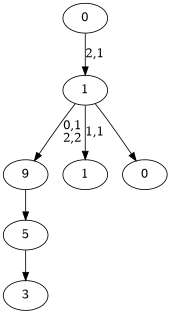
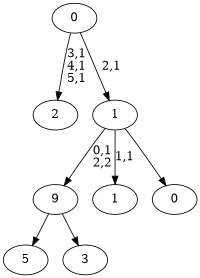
  digraph {
    n1 [label=5]
    n2 [label=3]
    9
+   n4 [label=2]
    n5 [label=1]
    n6 [label=0]
    1
    0
    9 -> n1
-   n1 -> n2
+   9 -> n2
    1 -> 9 [label="0,1\n2,2"]
    1 -> n5 [label="1,1"]
    1 -> n6
+   0 -> n4 [label="3,1\n4,1\n5,1"]
    0 -> 1 [label="2,1"]
  }
